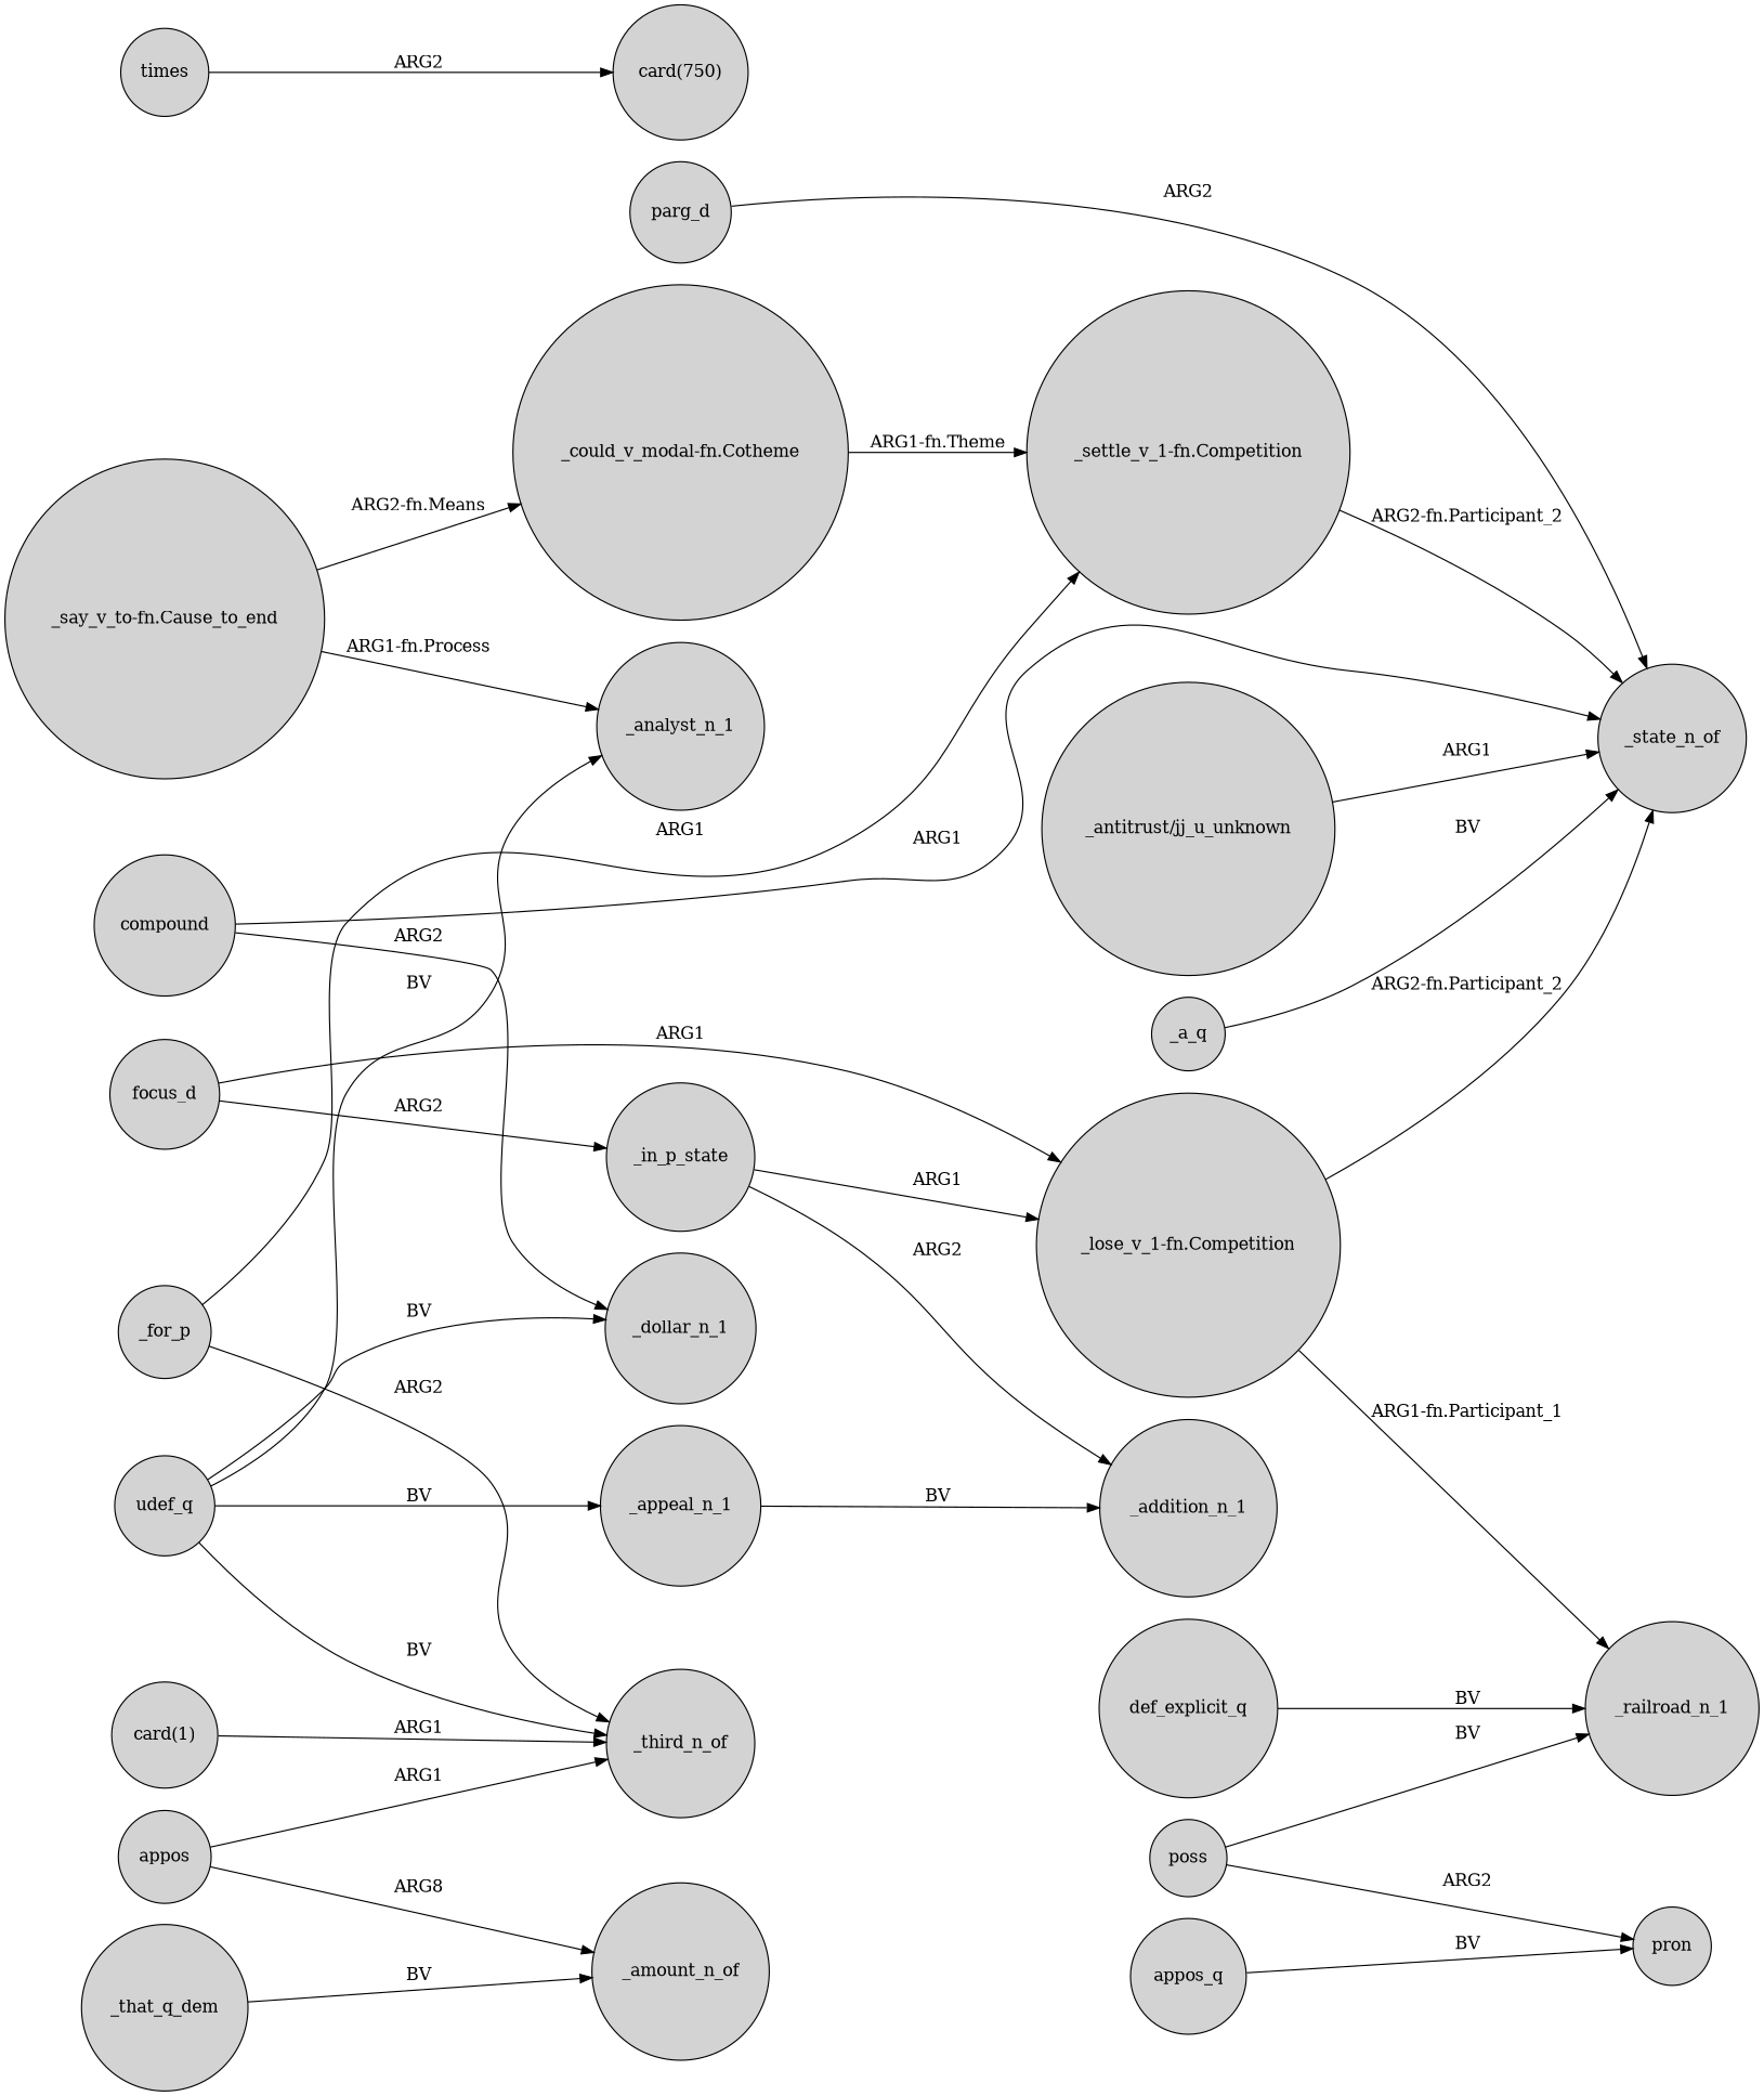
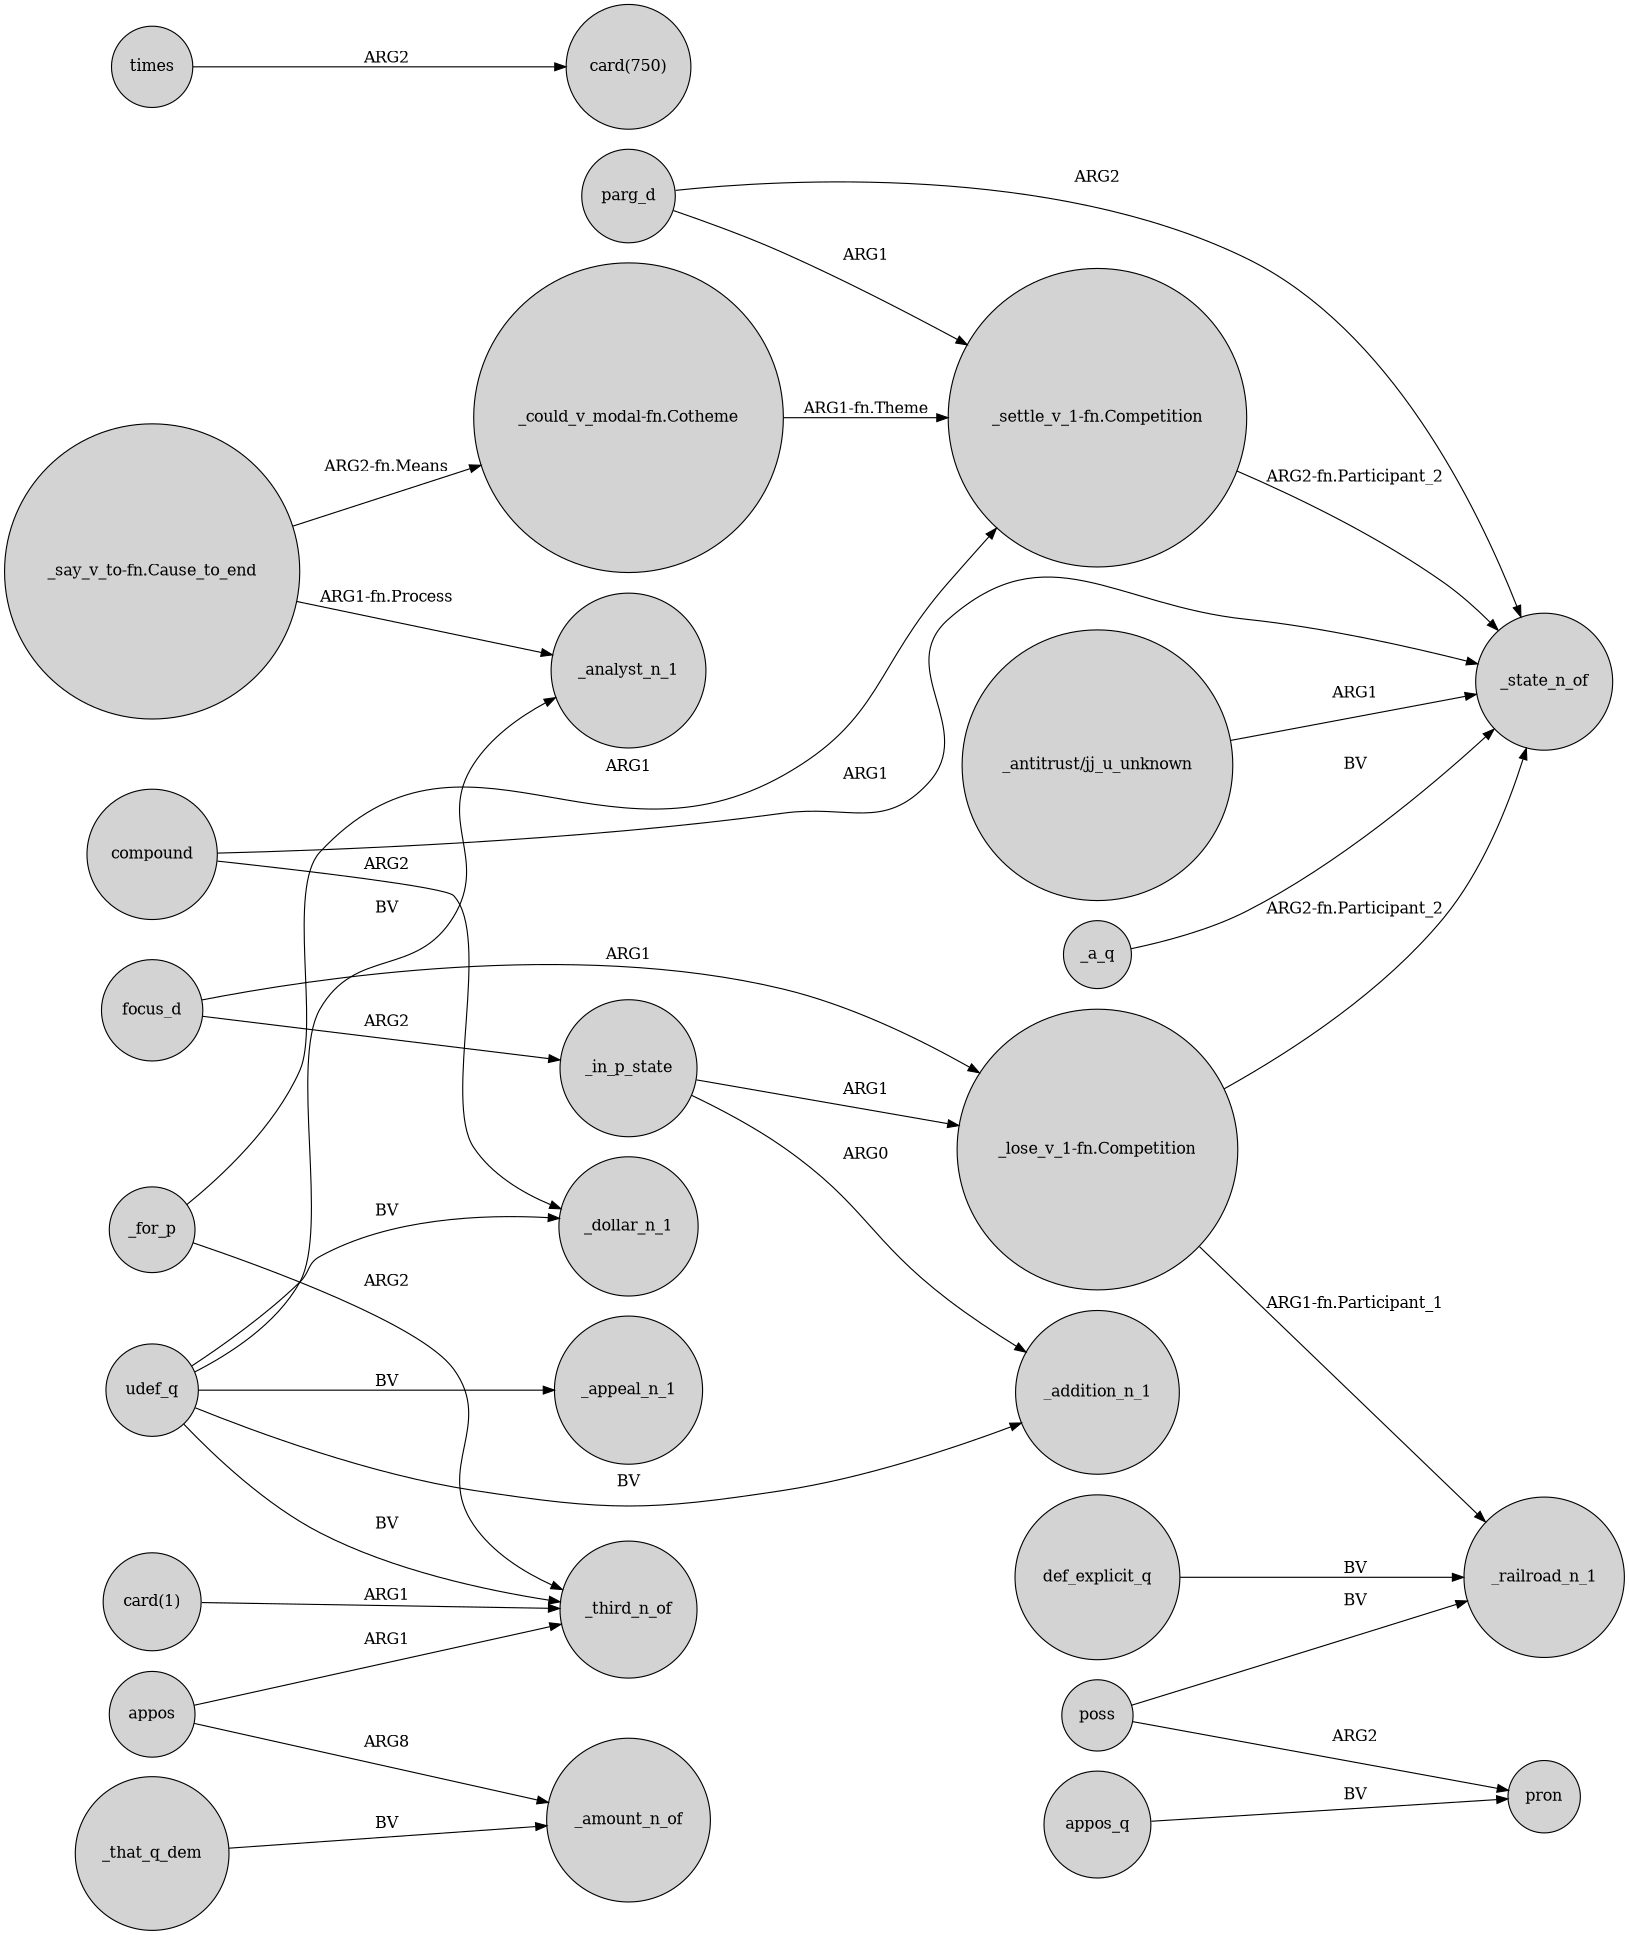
  digraph {
    rankdir=LR
    node [shape=circle style=filled]
    n1 [label=_state_n_of]
    "_say_v_to-fn.Cause_to_end"
    "_could_v_modal-fn.Cotheme"
    _analyst_n_1
    "_settle_v_1-fn.Competition"
    appos
    _third_n_of
    _amount_n_of
    focus_d
    _in_p_state
    "_lose_v_1-fn.Competition"
    _addition_n_1
    _railroad_n_1
    parg_d
    udef_q
    _appeal_n_1
    _dollar_n_1
    _for_p
    "card(1)"
    poss
    pron
    times
    "card(750)"
    compound
    def_explicit_q
    n26 [label=appos_q]
    "_antitrust/jj_u_unknown"
    _a_q
    _that_q_dem
    "_say_v_to-fn.Cause_to_end" -> "_could_v_modal-fn.Cotheme" [label="ARG2-fn.Means"]
    "_say_v_to-fn.Cause_to_end" -> _analyst_n_1 [label="ARG1-fn.Process"]
    "_could_v_modal-fn.Cotheme" -> "_settle_v_1-fn.Competition" [label="ARG1-fn.Theme"]
    "_settle_v_1-fn.Competition" -> n1 [label="ARG2-fn.Participant_2"]
    appos -> _third_n_of [label=ARG1]
    appos -> _amount_n_of [label=ARG8]
    focus_d -> _in_p_state [label=ARG2]
    focus_d -> "_lose_v_1-fn.Competition" [label=ARG1]
    _in_p_state -> "_lose_v_1-fn.Competition" [label=ARG1]
-   _in_p_state -> _addition_n_1 [label=ARG2]
+   _in_p_state -> _addition_n_1 [label=ARG0]
    "_lose_v_1-fn.Competition" -> n1 [label="ARG2-fn.Participant_2"]
    "_lose_v_1-fn.Competition" -> _railroad_n_1 [label="ARG1-fn.Participant_1"]
    parg_d -> n1 [label=ARG2]
+   parg_d -> "_settle_v_1-fn.Competition" [label=ARG1]
    udef_q -> _analyst_n_1 [label=BV]
    udef_q -> _third_n_of [label=BV]
-   _appeal_n_1 -> _addition_n_1 [label=BV]
+   udef_q -> _addition_n_1 [label=BV]
    udef_q -> _appeal_n_1 [label=BV]
    udef_q -> _dollar_n_1 [label=BV]
    _for_p -> "_settle_v_1-fn.Competition" [label=ARG1]
    _for_p -> _third_n_of [label=ARG2]
    "card(1)" -> _third_n_of [label=ARG1]
    poss -> _railroad_n_1 [label=BV]
    poss -> pron [label=ARG2]
    times -> "card(750)" [label=ARG2]
    compound -> n1 [label=ARG1]
    compound -> _dollar_n_1 [label=ARG2]
    def_explicit_q -> _railroad_n_1 [label=BV]
    n26 -> pron [label=BV]
    "_antitrust/jj_u_unknown" -> n1 [label=ARG1]
    _a_q -> n1 [label=BV]
    _that_q_dem -> _amount_n_of [label=BV]
  }
